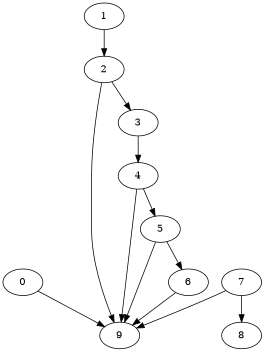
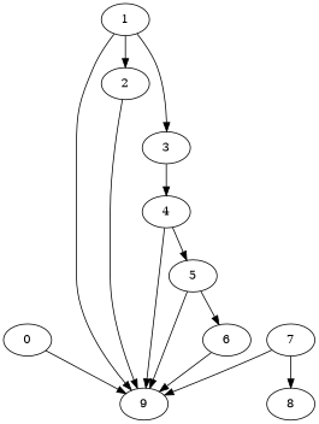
  digraph {
    0
    9
    1
    2
    3
    4
    5
    6
    7
    8
    0 -> 9
+   1 -> 9
    1 -> 2
    2 -> 9
-   2 -> 3
+   1 -> 3
    3 -> 4
    4 -> 9
    4 -> 5
    5 -> 9
    5 -> 6
    6 -> 9
    7 -> 9
    7 -> 8
  }
